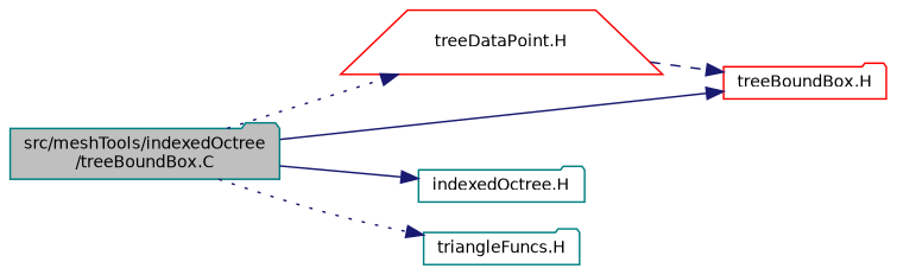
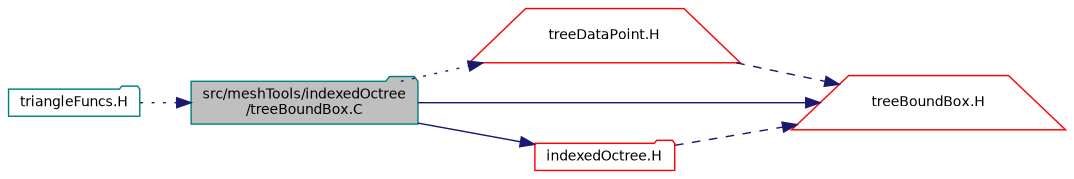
  digraph {
    rankdir=LR
    node [color=red fontname=Helvetica fontsize=10 shape=folder]
    edge [color=midnightblue fontname=Helvetica fontsize=10 labelfontname=Helvetica labelfontsize=10 style=dotted]
    n1 [color=teal fillcolor=grey75 fontcolor=black height=0.2 label="src/meshTools/indexedOctree\l/treeBoundBox.C" style=filled width=0.4]
    n2 [height=0.2 label="treeDataPoint.H" shape=trapezium width=0.4]
-   n3 [height=0.2 label="treeBoundBox.H" width=0.4]
-   n4 [color=teal height=0.2 label="indexedOctree.H" width=0.4]
+   n3 [height=0.2 label="treeBoundBox.H" shape=trapezium width=0.4]
+   n4 [height=0.2 label="indexedOctree.H" width=0.4]
    n5 [color=teal height=0.2 label="triangleFuncs.H" width=0.4]
    n1 -> n2
    n1 -> n3 [style=solid]
    n1 -> n4 [style=solid]
-   n1 -> n5
+   n5 -> n1
    n2 -> n3 [style=dashed]
+   n4 -> n3 [style=dashed]
  }
